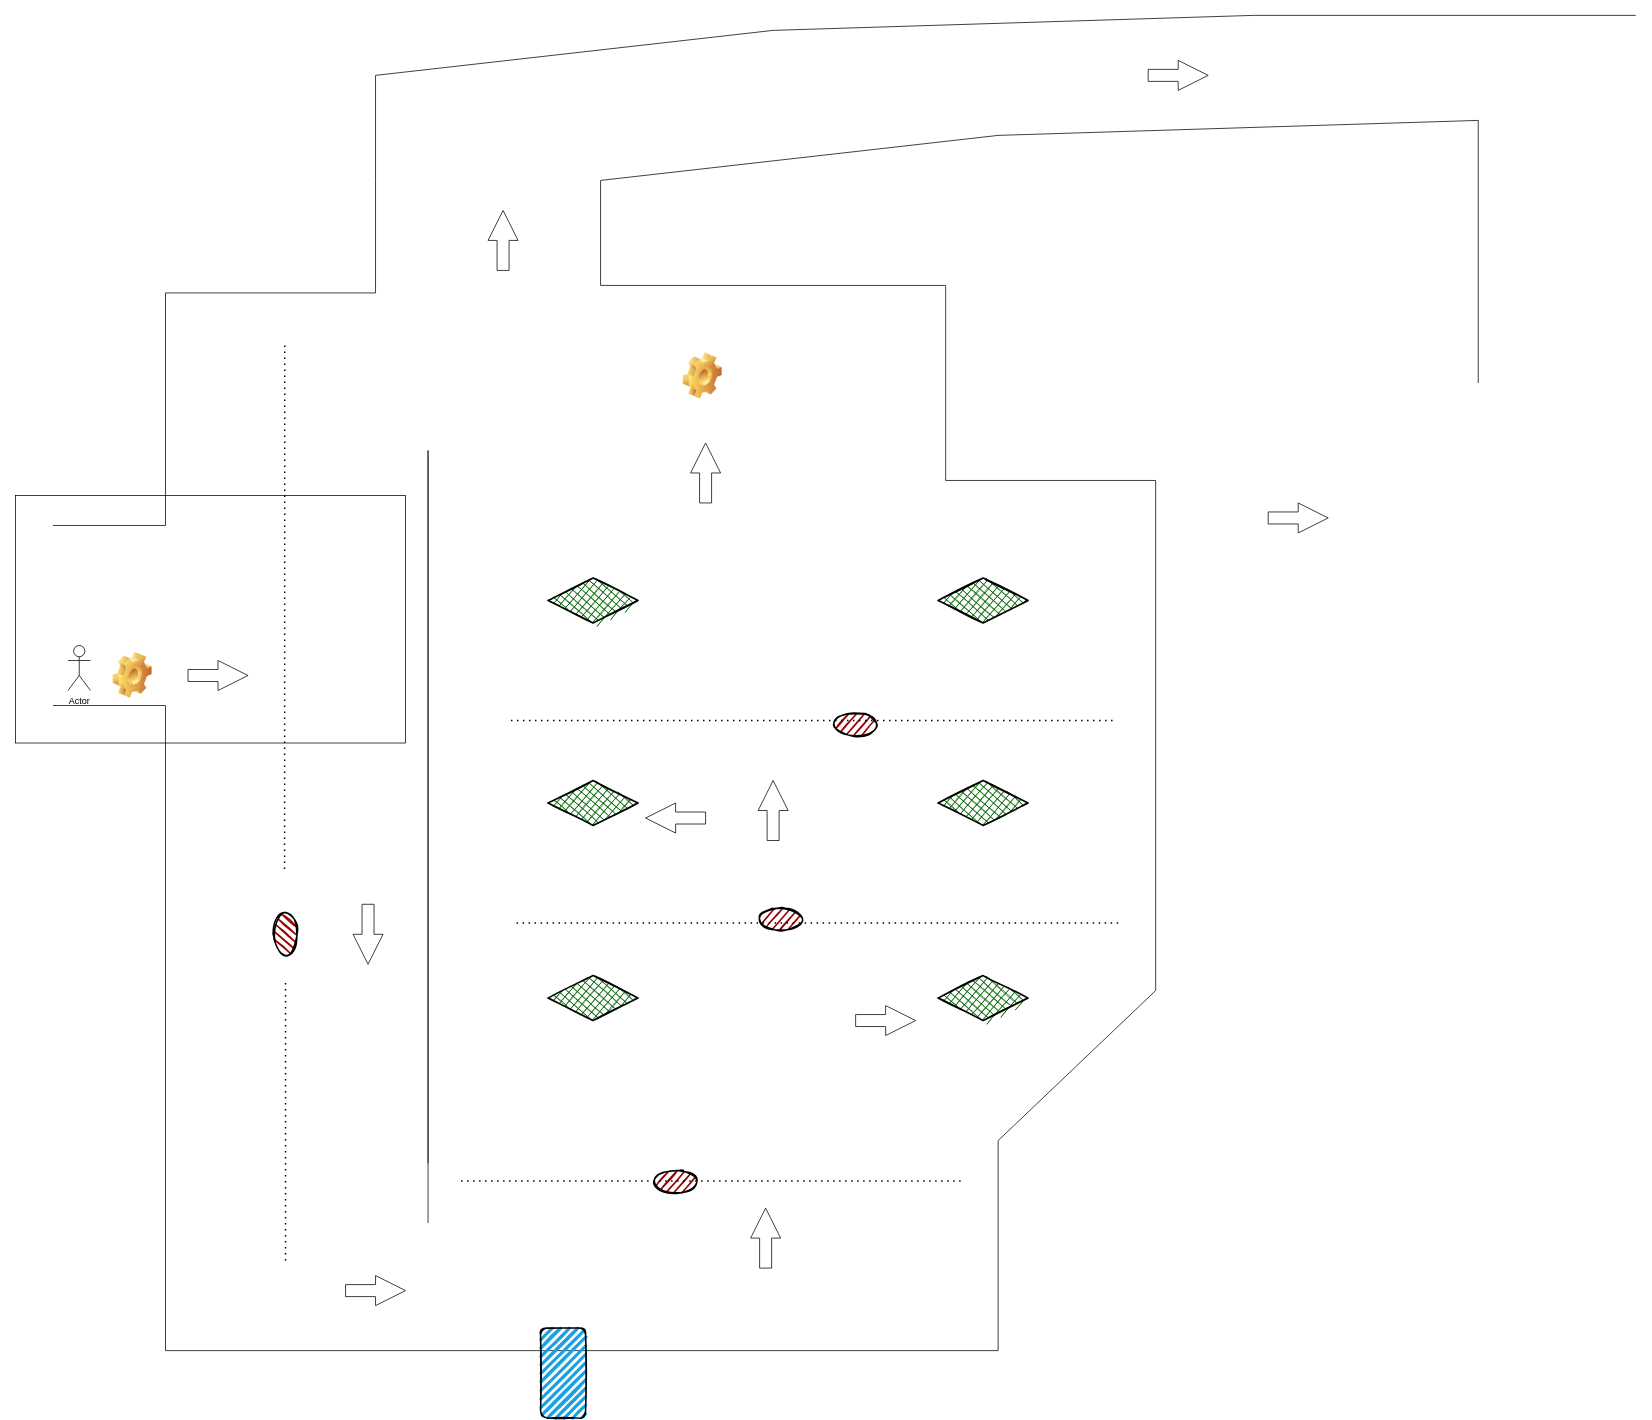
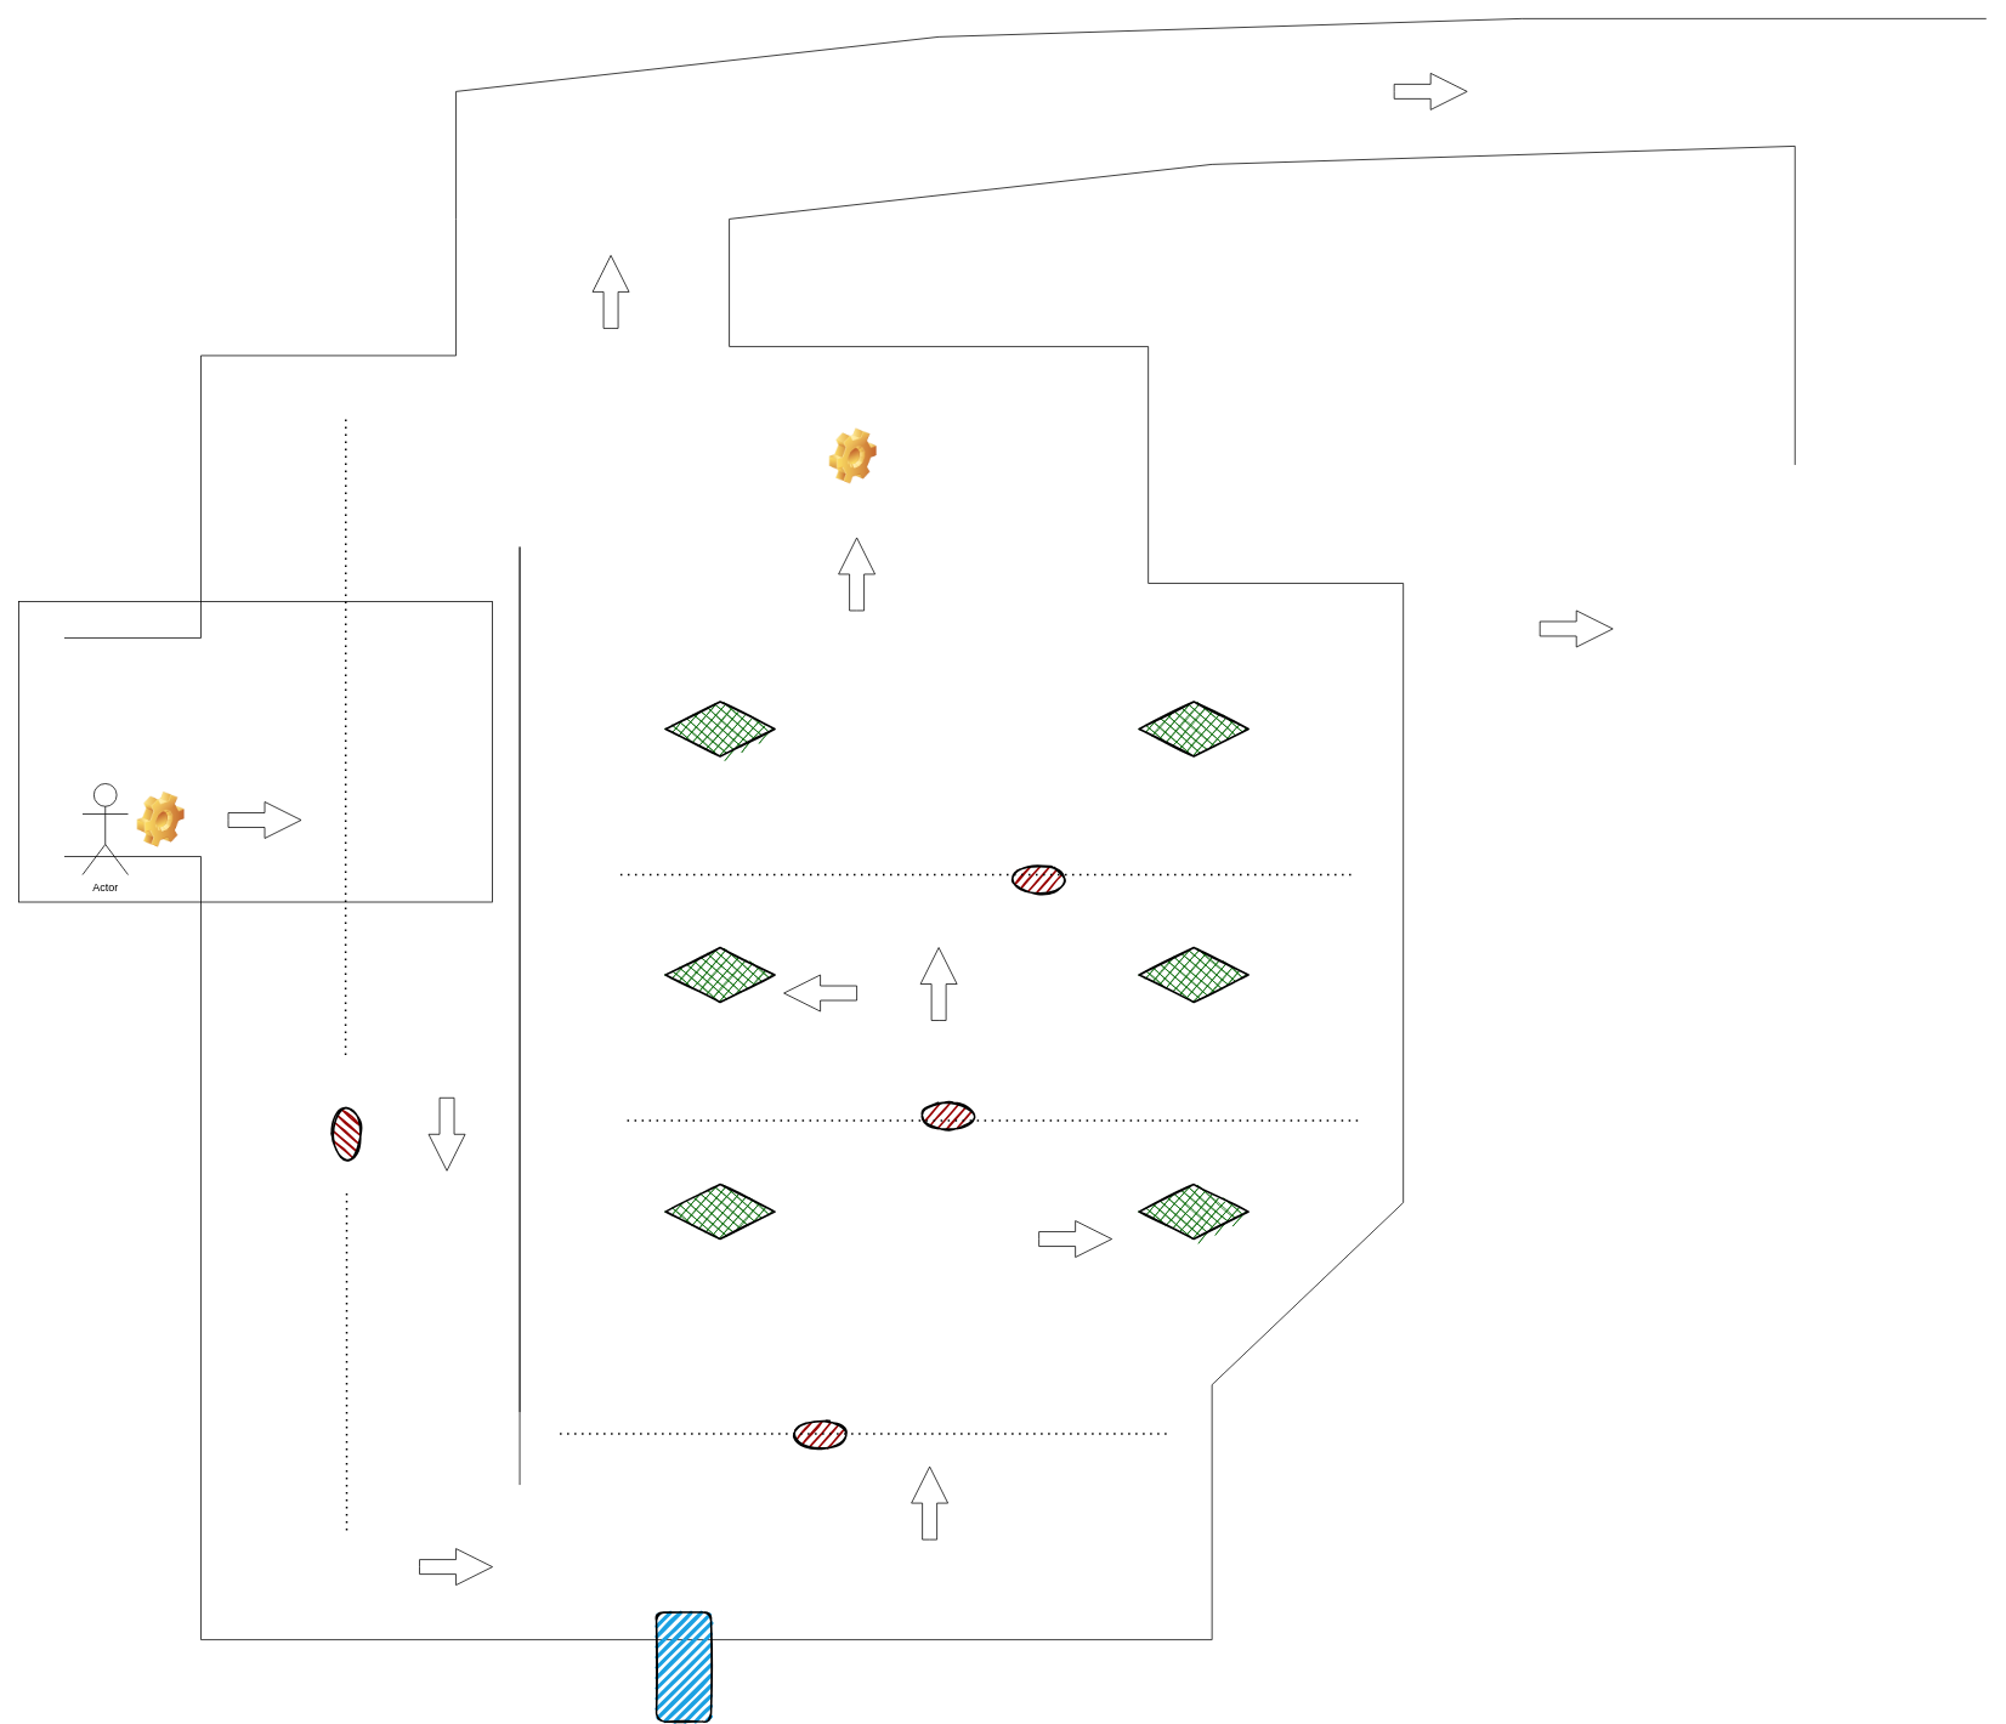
  <mxCell id="0" />
  <mxCell id="1" parent="0" />
  <mxCell id="2" value="" style="rounded=0;whiteSpace=wrap;html=1;fillColor=none;strokeColor=light-dark(#000000,#FF1313);" vertex="1" parent="1"><mxGeometry x="20" y="660" width="520" height="330" as="geometry" /></mxCell>
  <mxCell id="3" value="" style="endArrow=none;html=1;rounded=0;" edge="1" parent="1"><mxGeometry width="50" height="50" relative="1" as="geometry"><mxPoint x="70" y="700" as="sourcePoint" /><mxPoint x="220" y="390" as="targetPoint" /><Array as="points"><mxPoint x="220" y="700" /></Array></mxGeometry></mxCell>
  <mxCell id="4" value="" style="endArrow=none;html=1;rounded=0;" edge="1" parent="1"><mxGeometry width="50" height="50" relative="1" as="geometry"><mxPoint x="70" y="940" as="sourcePoint" /><mxPoint x="220" y="1800" as="targetPoint" /><Array as="points"><mxPoint x="220" y="940" /></Array></mxGeometry></mxCell>
  <mxCell id="5" value="" style="endArrow=none;html=1;rounded=0;" edge="1" parent="1"><mxGeometry width="50" height="50" relative="1" as="geometry"><mxPoint x="220" y="390" as="sourcePoint" /><mxPoint x="500" y="240" as="targetPoint" /><Array as="points"><mxPoint x="500" y="390" /></Array></mxGeometry></mxCell>
- <mxCell id="6" value="Actor" style="shape=umlActor;verticalLabelPosition=bottom;verticalAlign=top;html=1;outlineConnect=0;" vertex="1" parent="1"><mxGeometry x="90" y="860" width="30" height="60" as="geometry" /></mxCell>
+ <mxCell id="6" value="Actor" style="shape=umlActor;verticalLabelPosition=bottom;verticalAlign=top;html=1;outlineConnect=0;" vertex="1" parent="1"><mxGeometry x="90" y="860" width="50" height="100" as="geometry" /></mxCell>
  <mxCell id="7" value="" style="endArrow=none;html=1;rounded=0;" edge="1" parent="1"><mxGeometry width="50" height="50" relative="1" as="geometry"><mxPoint x="220" y="1800" as="sourcePoint" /><mxPoint x="1330" y="1800" as="targetPoint" /></mxGeometry></mxCell>
  <mxCell id="8" value="" style="endArrow=none;html=1;rounded=0;" edge="1" parent="1"><mxGeometry width="50" height="50" relative="1" as="geometry"><mxPoint x="1330" y="1800" as="sourcePoint" /><mxPoint x="1540" y="640" as="targetPoint" /><Array as="points"><mxPoint x="1330" y="1520" /><mxPoint x="1540" y="1320" /></Array></mxGeometry></mxCell>
  <mxCell id="9" value="" style="endArrow=none;html=1;rounded=0;" edge="1" parent="1"><mxGeometry width="50" height="50" relative="1" as="geometry"><mxPoint x="1540" y="640" as="sourcePoint" /><mxPoint x="1970" y="510" as="targetPoint" /><Array as="points"><mxPoint x="1260" y="640" /><mxPoint x="1260" y="380" /><mxPoint x="800" y="380" /><mxPoint x="800" y="240" /><mxPoint x="1330" y="180" /><mxPoint x="1970" y="160" /></Array></mxGeometry></mxCell>
  <mxCell id="10" value="" style="endArrow=none;html=1;rounded=0;" edge="1" parent="1"><mxGeometry width="50" height="50" relative="1" as="geometry"><mxPoint x="500" y="240" as="sourcePoint" /><mxPoint x="2180" y="20" as="targetPoint" /><Array as="points"><mxPoint x="500" y="240" /><mxPoint x="500" y="100" /><mxPoint x="1030" y="40" /><mxPoint x="1670" y="20" /></Array></mxGeometry></mxCell>
  <mxCell id="11" value="" style="endArrow=none;html=1;rounded=0;" edge="1" parent="1"><mxGeometry width="50" height="50" relative="1" as="geometry"><mxPoint x="570" y="1550" as="sourcePoint" /><mxPoint x="570" y="1630" as="targetPoint" /><Array as="points"><mxPoint x="570" y="600" /></Array></mxGeometry></mxCell>
  <mxCell id="12" value="" style="shape=image;html=1;verticalLabelPosition=bottom;verticalAlign=top;imageAspect=1;aspect=fixed;image=img/clipart/Gear_128x128.png" vertex="1" parent="1"><mxGeometry x="150" y="869" width="52" height="61" as="geometry" /></mxCell>
  <mxCell id="13" value="" style="shape=image;html=1;verticalLabelPosition=bottom;verticalAlign=top;imageAspect=1;aspect=fixed;image=img/clipart/Gear_128x128.png" vertex="1" parent="1"><mxGeometry x="910" y="470" width="52" height="61" as="geometry" /></mxCell>
  <mxCell id="14" value="" style="rhombus;whiteSpace=wrap;html=1;strokeWidth=2;fillWeight=-1;hachureGap=8;fillStyle=cross-hatch;fillColor=#006600;sketch=1;" vertex="1" parent="1"><mxGeometry x="730" y="770" width="120" height="60" as="geometry" /></mxCell>
  <mxCell id="15" value="" style="rhombus;whiteSpace=wrap;html=1;strokeWidth=2;fillWeight=-1;hachureGap=8;fillStyle=cross-hatch;fillColor=#006600;sketch=1;" vertex="1" parent="1"><mxGeometry x="1250" y="770" width="120" height="60" as="geometry" /></mxCell>
  <mxCell id="16" value="" style="rhombus;whiteSpace=wrap;html=1;strokeWidth=2;fillWeight=-1;hachureGap=8;fillStyle=cross-hatch;fillColor=#006600;sketch=1;" vertex="1" parent="1"><mxGeometry x="730" y="1040" width="120" height="60" as="geometry" /></mxCell>
  <mxCell id="17" value="" style="rhombus;whiteSpace=wrap;html=1;strokeWidth=2;fillWeight=-1;hachureGap=8;fillStyle=cross-hatch;fillColor=#006600;sketch=1;" vertex="1" parent="1"><mxGeometry x="1250" y="1040" width="120" height="60" as="geometry" /></mxCell>
  <mxCell id="18" value="" style="rhombus;whiteSpace=wrap;html=1;strokeWidth=2;fillWeight=-1;hachureGap=8;fillStyle=cross-hatch;fillColor=#006600;sketch=1;" vertex="1" parent="1"><mxGeometry x="730" y="1300" width="120" height="60" as="geometry" /></mxCell>
  <mxCell id="19" value="" style="rhombus;whiteSpace=wrap;html=1;strokeWidth=2;fillWeight=-1;hachureGap=8;fillStyle=cross-hatch;fillColor=#006600;sketch=1;" vertex="1" parent="1"><mxGeometry x="1250" y="1300" width="120" height="60" as="geometry" /></mxCell>
  <mxCell id="20" value="" style="ellipse;whiteSpace=wrap;html=1;strokeWidth=2;fillWeight=2;hachureGap=8;fillColor=#990000;fillStyle=dots;sketch=1;" vertex="1" parent="1"><mxGeometry x="1010" y="1210" width="60" height="30" as="geometry" /></mxCell>
  <mxCell id="21" value="" style="ellipse;whiteSpace=wrap;html=1;strokeWidth=2;fillWeight=2;hachureGap=8;fillColor=#990000;fillStyle=dots;sketch=1;" vertex="1" parent="1"><mxGeometry x="1110" y="950" width="60" height="30" as="geometry" /></mxCell>
  <mxCell id="22" value="" style="ellipse;whiteSpace=wrap;html=1;strokeWidth=2;fillWeight=2;hachureGap=8;fillColor=#990000;fillStyle=dots;sketch=1;" vertex="1" parent="1"><mxGeometry x="870" y="1560" width="60" height="30" as="geometry" /></mxCell>
  <mxCell id="23" value="" style="rounded=1;whiteSpace=wrap;html=1;strokeWidth=2;fillWeight=4;hachureGap=8;hachureAngle=45;fillColor=#1ba1e2;sketch=1;rotation=90;" vertex="1" parent="1"><mxGeometry x="690" y="1800" width="120" height="60" as="geometry" /></mxCell>
  <mxCell id="24" value="" style="ellipse;whiteSpace=wrap;html=1;strokeWidth=2;fillWeight=2;hachureGap=8;fillColor=#990000;fillStyle=dots;sketch=1;rotation=-90;" vertex="1" parent="1"><mxGeometry x="350" y="1230" width="60" height="30" as="geometry" /></mxCell>
  <mxCell id="25" value="" style="endArrow=none;dashed=1;html=1;dashPattern=1 3;strokeWidth=2;rounded=0;" edge="1" parent="1"><mxGeometry width="50" height="50" relative="1" as="geometry"><mxPoint x="380" y="1310" as="sourcePoint" /><mxPoint x="380" y="1680" as="targetPoint" /></mxGeometry></mxCell>
  <mxCell id="26" value="" style="endArrow=none;dashed=1;html=1;dashPattern=1 3;strokeWidth=2;rounded=0;" edge="1" parent="1"><mxGeometry width="50" height="50" relative="1" as="geometry"><mxPoint x="379" y="460" as="sourcePoint" /><mxPoint x="378.75" y="1160" as="targetPoint" /></mxGeometry></mxCell>
  <mxCell id="27" value="" style="endArrow=none;dashed=1;html=1;dashPattern=1 3;strokeWidth=2;rounded=0;" edge="1" parent="1"><mxGeometry width="50" height="50" relative="1" as="geometry"><mxPoint x="1490" y="1230" as="sourcePoint" /><mxPoint x="687.5" y="1230" as="targetPoint" /></mxGeometry></mxCell>
  <mxCell id="28" value="" style="endArrow=none;dashed=1;html=1;dashPattern=1 3;strokeWidth=2;rounded=0;" edge="1" parent="1"><mxGeometry width="50" height="50" relative="1" as="geometry"><mxPoint x="1280" y="1574" as="sourcePoint" /><mxPoint x="610" y="1573.75" as="targetPoint" /></mxGeometry></mxCell>
  <mxCell id="29" value="" style="endArrow=none;dashed=1;html=1;dashPattern=1 3;strokeWidth=2;rounded=0;" edge="1" parent="1"><mxGeometry width="50" height="50" relative="1" as="geometry"><mxPoint x="1482.5" y="960" as="sourcePoint" /><mxPoint x="680" y="960" as="targetPoint" /></mxGeometry></mxCell>
  <mxCell id="30" value="" style="html=1;shadow=0;dashed=0;align=center;verticalAlign=middle;shape=mxgraph.arrows2.arrow;dy=0.6;dx=40;notch=0;" vertex="1" parent="1"><mxGeometry x="250" y="880" width="80" height="40" as="geometry" /></mxCell>
  <mxCell id="31" value="" style="html=1;shadow=0;dashed=0;align=center;verticalAlign=middle;shape=mxgraph.arrows2.arrow;dy=0.6;dx=40;notch=0;rotation=90;" vertex="1" parent="1"><mxGeometry x="450" y="1225" width="80" height="40" as="geometry" /></mxCell>
  <mxCell id="32" value="" style="html=1;shadow=0;dashed=0;align=center;verticalAlign=middle;shape=mxgraph.arrows2.arrow;dy=0.6;dx=40;notch=0;" vertex="1" parent="1"><mxGeometry x="1690" y="670" width="80" height="40" as="geometry" /></mxCell>
  <mxCell id="33" value="" style="html=1;shadow=0;dashed=0;align=center;verticalAlign=middle;shape=mxgraph.arrows2.arrow;dy=0.6;dx=40;notch=0;" vertex="1" parent="1"><mxGeometry x="460" y="1700" width="80" height="40" as="geometry" /></mxCell>
  <mxCell id="34" value="" style="html=1;shadow=0;dashed=0;align=center;verticalAlign=middle;shape=mxgraph.arrows2.arrow;dy=0.6;dx=40;notch=0;rotation=-90;" vertex="1" parent="1"><mxGeometry x="980" y="1630" width="80" height="40" as="geometry" /></mxCell>
  <mxCell id="35" value="" style="html=1;shadow=0;dashed=0;align=center;verticalAlign=middle;shape=mxgraph.arrows2.arrow;dy=0.6;dx=40;notch=0;rotation=-90;" vertex="1" parent="1"><mxGeometry x="990" y="1060" width="80" height="40" as="geometry" /></mxCell>
  <mxCell id="36" value="" style="html=1;shadow=0;dashed=0;align=center;verticalAlign=middle;shape=mxgraph.arrows2.arrow;dy=0.6;dx=40;notch=0;" vertex="1" parent="1"><mxGeometry x="1140" y="1340" width="80" height="40" as="geometry" /></mxCell>
  <mxCell id="37" value="" style="html=1;shadow=0;dashed=0;align=center;verticalAlign=middle;shape=mxgraph.arrows2.arrow;dy=0.6;dx=40;notch=0;rotation=-180;" vertex="1" parent="1"><mxGeometry x="860" y="1070" width="80" height="40" as="geometry" /></mxCell>
  <mxCell id="38" value="" style="html=1;shadow=0;dashed=0;align=center;verticalAlign=middle;shape=mxgraph.arrows2.arrow;dy=0.6;dx=40;notch=0;rotation=-90;" vertex="1" parent="1"><mxGeometry x="900" y="610" width="80" height="40" as="geometry" /></mxCell>
  <mxCell id="39" value="" style="html=1;shadow=0;dashed=0;align=center;verticalAlign=middle;shape=mxgraph.arrows2.arrow;dy=0.6;dx=40;notch=0;rotation=-90;" vertex="1" parent="1"><mxGeometry x="630" y="300" width="80" height="40" as="geometry" /></mxCell>
  <mxCell id="40" value="" style="html=1;shadow=0;dashed=0;align=center;verticalAlign=middle;shape=mxgraph.arrows2.arrow;dy=0.6;dx=40;notch=0;" vertex="1" parent="1"><mxGeometry x="1530" y="80" width="80" height="40" as="geometry" /></mxCell>
